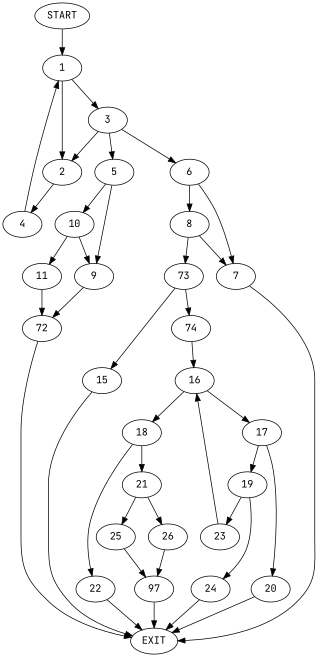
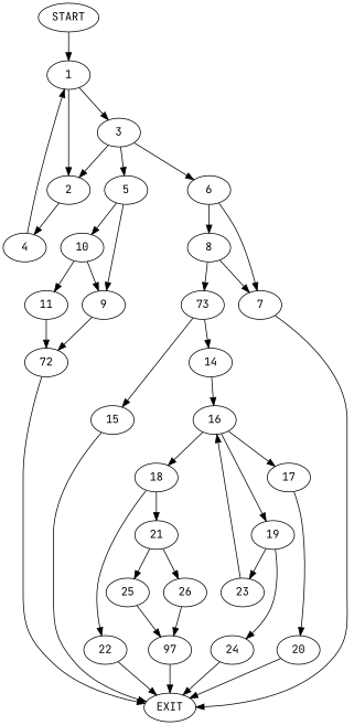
  digraph {
    fontname="JetBrains Mono"
    node [fontname="JetBrains Mono"]
    edge [fontname="JetBrains Mono"]
    n1 [label=START]
    1
    2
    3
    n5 [label=EXIT]
    4
    5
    6
    9
    10
    7
    8
    n13 [label=72]
    11
    n15 [label=73]
-   14 [label=74]
+   14
    15
    16
    17
    18
    19
    20
    21
    22
    23
    24
    25
    26
    n29 [label=97]
    n1 -> 1
    1 -> 2
    1 -> 3
    2 -> 4
    3 -> 2
    3 -> 5
    3 -> 6
    4 -> 1
    5 -> 9
    5 -> 10
    6 -> 7
    6 -> 8
    9 -> n13
    10 -> 9
    10 -> 11
    7 -> n5
    8 -> 7
    8 -> n15
    n13 -> n5
    11 -> n13
    n15 -> 14
    n15 -> 15
    14 -> 16
    15 -> n5
    16 -> 17
    16 -> 18
-   17 -> 19
+   16 -> 19
    17 -> 20
    18 -> 21
    18 -> 22
    19 -> 23
    19 -> 24
    20 -> n5
    21 -> 25
    21 -> 26
    22 -> n5
    23 -> 16
    24 -> n5
    25 -> n29
    26 -> n29
    n29 -> n5
  }
